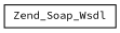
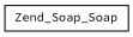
  digraph {
    rankdir=LR
    fontname="Source Code Pro"
-   n1 [color=black fillcolor=white fontname="Source Code Pro" fontsize=10 height=0.2 label=Zend_Soap_Wsdl shape=record style=filled width=0.4]
+   n1 [color=black fillcolor=white fontname="Source Code Pro" fontsize=10 height=0.2 label=Zend_Soap_Soap shape=record style=filled width=0.4]
  }
